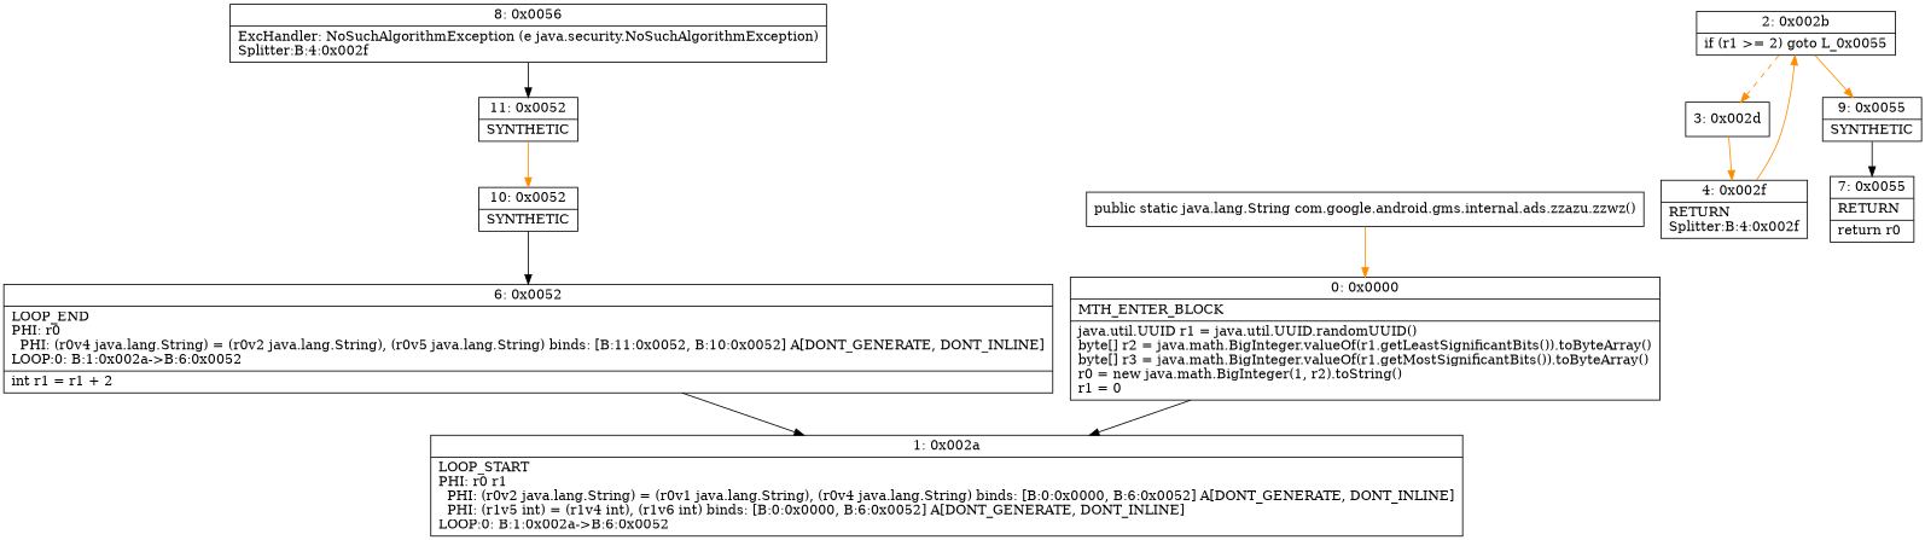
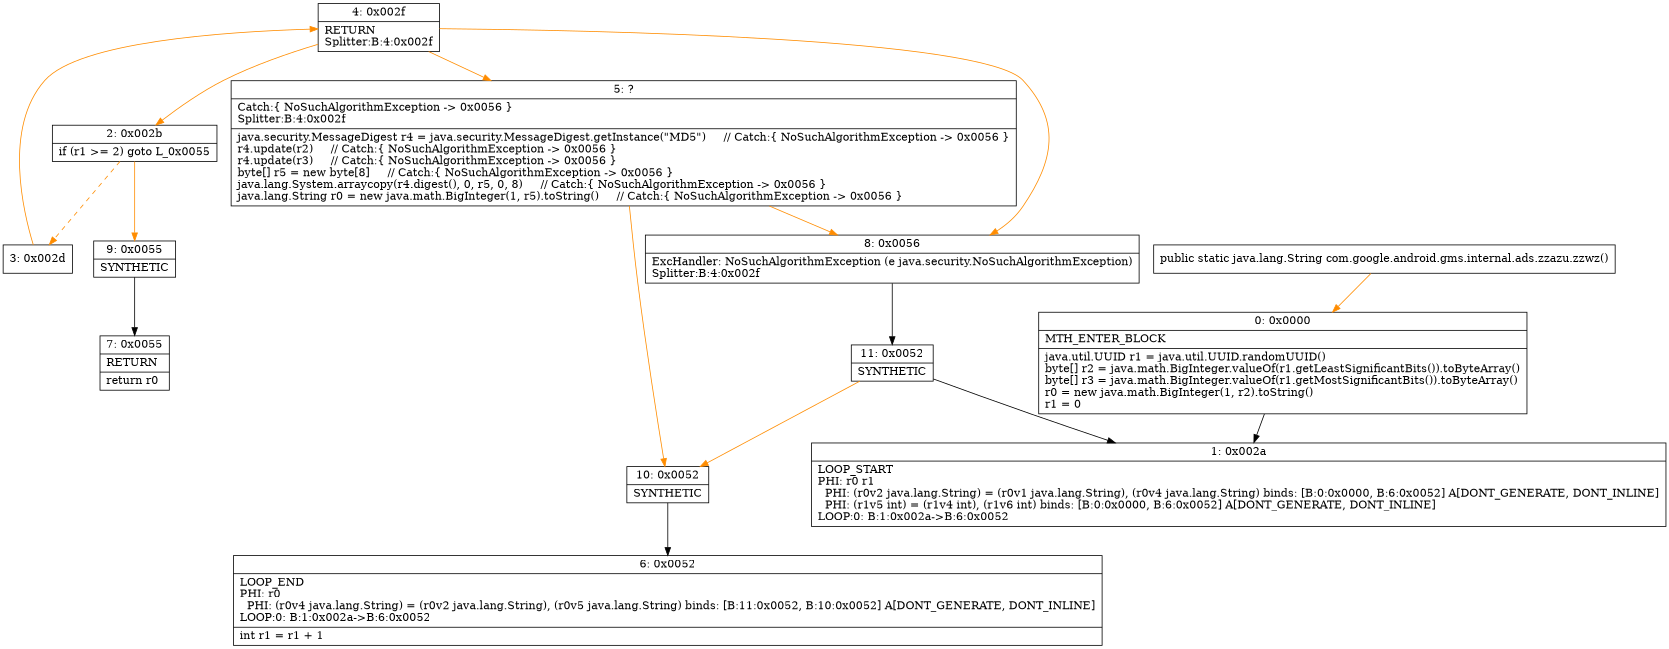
  digraph {
    fontname="DejaVu Serif"
    node [fontname="DejaVu Serif" shape=record]
    edge [color=darkorange fontname="DejaVu Serif"]
    n1 [label="{0\:\ 0x0000|MTH_ENTER_BLOCK\l|java.util.UUID r1 = java.util.UUID.randomUUID()\lbyte[] r2 = java.math.BigInteger.valueOf(r1.getLeastSignificantBits()).toByteArray()\lbyte[] r3 = java.math.BigInteger.valueOf(r1.getMostSignificantBits()).toByteArray()\lr0 = new java.math.BigInteger(1, r2).toString()\lr1 = 0\l}"]
    n2 [label="{1\:\ 0x002a|LOOP_START\lPHI: r0 r1 \l  PHI: (r0v2 java.lang.String) = (r0v1 java.lang.String), (r0v4 java.lang.String) binds: [B:0:0x0000, B:6:0x0052] A[DONT_GENERATE, DONT_INLINE]\l  PHI: (r1v5 int) = (r1v4 int), (r1v6 int) binds: [B:0:0x0000, B:6:0x0052] A[DONT_GENERATE, DONT_INLINE]\lLOOP:0: B:1:0x002a\-\>B:6:0x0052\l}"]
    n3 [label="{2\:\ 0x002b|if (r1 \>= 2) goto L_0x0055\l}"]
    n4 [label="{3\:\ 0x002d}"]
    n5 [label="{9\:\ 0x0055|SYNTHETIC\l}"]
    n6 [label="{4\:\ 0x002f|RETURN\lSplitter:B:4:0x002f\l}"]
    n7 [label="{7\:\ 0x0055|RETURN\l|return r0\l}"]
+   n8 [label="{5\:\ ?|Catch:\{ NoSuchAlgorithmException \-\> 0x0056 \}\lSplitter:B:4:0x002f\l|java.security.MessageDigest r4 = java.security.MessageDigest.getInstance(\"MD5\")     \/\/ Catch:\{ NoSuchAlgorithmException \-\> 0x0056 \}\lr4.update(r2)     \/\/ Catch:\{ NoSuchAlgorithmException \-\> 0x0056 \}\lr4.update(r3)     \/\/ Catch:\{ NoSuchAlgorithmException \-\> 0x0056 \}\lbyte[] r5 = new byte[8]     \/\/ Catch:\{ NoSuchAlgorithmException \-\> 0x0056 \}\ljava.lang.System.arraycopy(r4.digest(), 0, r5, 0, 8)     \/\/ Catch:\{ NoSuchAlgorithmException \-\> 0x0056 \}\ljava.lang.String r0 = new java.math.BigInteger(1, r5).toString()     \/\/ Catch:\{ NoSuchAlgorithmException \-\> 0x0056 \}\l}"]
    n9 [label="{8\:\ 0x0056|ExcHandler: NoSuchAlgorithmException (e java.security.NoSuchAlgorithmException)\lSplitter:B:4:0x002f\l}"]
    n10 [label="{10\:\ 0x0052|SYNTHETIC\l}"]
    n11 [label="{11\:\ 0x0052|SYNTHETIC\l}"]
-   n12 [label="{6\:\ 0x0052|LOOP_END\lPHI: r0 \l  PHI: (r0v4 java.lang.String) = (r0v2 java.lang.String), (r0v5 java.lang.String) binds: [B:11:0x0052, B:10:0x0052] A[DONT_GENERATE, DONT_INLINE]\lLOOP:0: B:1:0x002a\-\>B:6:0x0052\l|int r1 = r1 + 2\l}"]
+   n12 [label="{6\:\ 0x0052|LOOP_END\lPHI: r0 \l  PHI: (r0v4 java.lang.String) = (r0v2 java.lang.String), (r0v5 java.lang.String) binds: [B:11:0x0052, B:10:0x0052] A[DONT_GENERATE, DONT_INLINE]\lLOOP:0: B:1:0x002a\-\>B:6:0x0052\l|int r1 = r1 + 1\l}"]
    n13 [label="{public static java.lang.String com.google.android.gms.internal.ads.zzazu.zzwz() }"]
    n1 -> n2 [color=black]
    n3 -> n4 [style=dashed]
    n3 -> n5
    n4 -> n6
    n5 -> n7 [color=black]
    n6 -> n3
+   n6 -> n8
+   n6 -> n9
+   n8 -> n9
+   n8 -> n10
    n9 -> n11 [color=black]
    n10 -> n12 [color=black]
    n11 -> n10
-   n12 -> n2 [color=black]
+   n11 -> n2 [color=black]
    n13 -> n1
  }
